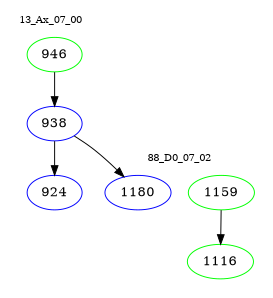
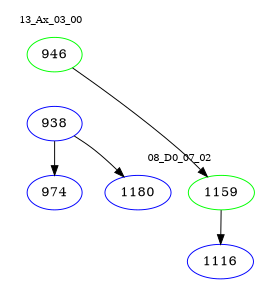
  digraph {
    node [color=green]
    edge [color=black]
    n1 [label=946]
    n2 [color=blue label=938]
-   n3 [color=blue label=924]
+   n3 [color=blue label=974]
    n4 [label=1159]
-   n5 [label=1116]
+   n5 [color=blue label=1116]
    n6 [color=blue label=1180]
    subgraph cluster_1 {
      color=white
      fontsize=10
-     label="13_Ax_07_00"
+     label="13_Ax_03_00"
      n1
      n2
      n3
    }
    subgraph cluster_2 {
      color=white
      fontsize=10
-     label="88_D0_07_02"
+     label="08_D0_07_02"
      n4
      n5
      n6
    }
-   n1 -> n2
+   n1 -> n4
    n2 -> n3
    n2 -> n6
    n4 -> n5
  }
